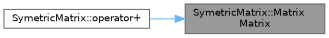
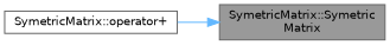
  digraph {
    rankdir=RL
    node [fontname=Helvetica fontsize=10 shape=box style=filled]
-   n1 [color=gray40 fillcolor=grey60 fontcolor=black height=0.2 label="SymetricMatrix::Matrix\lMatrix" width=0.4]
+   n1 [color=gray40 fillcolor=grey60 fontcolor=black height=0.2 label="SymetricMatrix::Symetric\lMatrix" width=0.4]
    n2 [color=grey40 fillcolor=white height=0.2 label="SymetricMatrix::operator+" width=0.4]
    n1 -> n2 [color=steelblue1 dir=back fontname=Helvetica fontsize=10 labelfontname=Helvetica labelfontsize=10 style=solid]
  }
